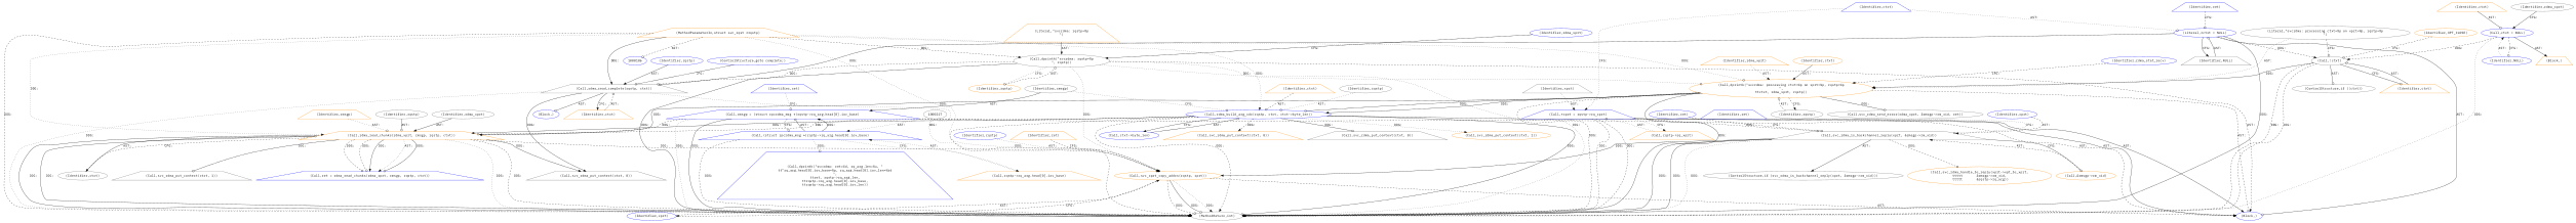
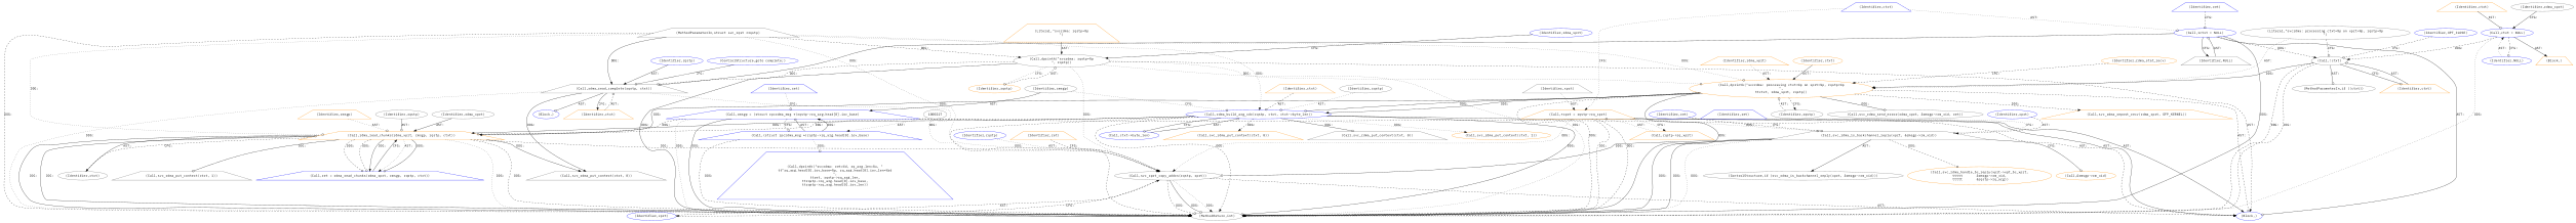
  digraph {
    fontname="IBM Plex Mono"
    node [color=gray40 fontname="IBM Plex Mono" shape=ellipse]
    edge [arrowhead=odot fontname="IBM Plex Mono" style=solid]
-   n1 [color=darkorange label="(Call,svc_xprt_copy_addrs(rqstp, xprt))"]
+   n1 [label="(Call,svc_xprt_copy_addrs(rqstp, xprt))"]
    n2 [color=blue label="(Identifier,xprt)"]
    n3 [color=blue label="(Block,)"]
    n4 [label="(MethodReturn,int)"]
    n5 [label="(Call,dprintk(\"svcrdma: rqstp=%p\n\", rqstp))"]
    n6 [color=darkorange label="(Call,dprintk(\"svcrdma: processing ctxt=%p on xprt=%p, rqstp=%p\n\",\n\t\tctxt, rdma_xprt, rqstp))"]
    n7 [label="(Call,rdma_read_complete(rqstp, ctxt))" shape=trapezium]
    n8 [color=darkorange label="(Identifier,rqstp)"]
    n9 [color=darkorange label="(Call,rdma_read_chunks(rdma_xprt, rmsgp, rqstp, ctxt))" shape=trapezium]
    n10 [color=blue label="(Call,rdma_build_arg_xdr(rqstp, ctxt, ctxt->byte_len))"]
+   n11 [color=darkorange label="(Call,svc_rdma_repost_recv(rdma_xprt, GFP_KERNEL))" shape=trapezium]
    n12 [label="(Identifier,rqstp)"]
    n13 [label="(Call,svc_rdma_send_error(rdma_xprt, &rmsgp->rm_xid, ret))"]
    n14 [label="(Call,svc_rdma_put_context(ctxt, 0))" shape=trapezium]
    n15 [color=blue label="(Block,)"]
    n16 [color=darkorange label="(Identifier,ctxt)" shape=trapezium]
-   n17 [color=darkorange label="(MethodParameterIn,struct svc_rqst *rqstp)" shape=trapezium]
-   1000106 [color=blue]
+   n17 [label="(MethodParameterIn,struct svc_rqst *rqstp)" shape=trapezium]
    n19 [label="(Identifier,ctxt)"]
    n20 [color=blue label="(Call,ret = rdma_read_chunks(rdma_xprt, rmsgp, rqstp, ctxt))" shape=trapezium]
    n21 [label="(Call,svc_rdma_put_context(ctxt, 1))" shape=trapezium]
    n22 [color=darkorange label="(Call,svc_rdma_put_context(ctxt, 0))" shape=trapezium]
    n23 [label="(Call,svc_rdma_put_context(ctxt, 0))" shape=trapezium]
    n24 [color=darkorange label="(Call,svc_rdma_put_context(ctxt, 1))"]
    n25 [color=blue label="(Call,ctxt->byte_len)"]
    n26 [label="(Call,!ctxt)"]
-   n27 [label="(ControlStructure,if (!ctxt))"]
+   n27 [label="(MethodParameterIn,if (!ctxt))"]
    n28 [color=darkorange label="(Identifier,ctxt)" shape=trapezium]
-   n29 [color=blue label="(Literal,*ctxt = NULL)"]
+   n29 [color=blue label="(Call,*ctxt = NULL)"]
    n30 [label="(Identifier,NULL)" shape=trapezium]
    n31 [color=blue label="(Call,ctxt = NULL)"]
    n32 [color=blue label="(Identifier,NULL)"]
    n33 [color=darkorange label="(Block,)" shape=trapezium]
    n34 [color=blue label="(Call,rmsgp = (struct rpcrdma_msg *)rqstp->rq_arg.head[0].iov_base)" shape=trapezium]
    n35 [color=blue label="(Call,(struct rpcrdma_msg *)rqstp->rq_arg.head[0].iov_base)" shape=trapezium]
-   n36 [color=darkorange label="(Call,rqstp->rq_arg.head[0].iov_base)" shape=trapezium]
    n37 [color=blue label="(Call,dprintk(\"svcrdma: ret=%d, rq_arg.len=%u, \"\n\t\t\"rq_arg.head[0].iov_base=%p, rq_arg.head[0].iov_len=%zd\n\",\n\t\tret, rqstp->rq_arg.len,\n\t\trqstp->rq_arg.head[0].iov_base,\n\t\trqstp->rq_arg.head[0].iov_len))" shape=trapezium]
    n38 [label="(Call,svc_rdma_is_backchannel_reply(xprt, &rmsgp->rm_xid))" shape=trapezium]
    n39 [color=darkorange label="(Call,&rmsgp->rm_xid)"]
    n40 [label="(ControlStructure,if (svc_rdma_is_backchannel_reply(xprt, &rmsgp->rm_xid)))"]
    n41 [color=darkorange label="(Call,svc_rdma_handle_bc_reply(xprt->xpt_bc_xprt,\n\t\t\t\t\t       &rmsgp->rm_xid,\n \t\t\t\t\t       &rqstp->rq_arg))"]
-   n42 [color=blue label="(Call,*xprt = rqstp->rq_xprt)" shape=trapezium]
+   n42 [color=darkorange label="(Call,*xprt = rqstp->rq_xprt)" shape=trapezium]
    n43 [color=darkorange label="(Call,rqstp->rq_xprt)" shape=trapezium]
    n44 [color=blue label="(Identifier,xprt)"]
    n45 [label="(Identifier,rdma_xprt)"]
    n46 [color=blue label="(Identifier,ret)"]
    n47 [color=darkorange label="(Literal,\"svcrdma: rqstp=%p\n\")" shape=trapezium]
    n48 [color=blue label="(Identifier,rqstp)"]
    n49 [color=blue label="(Identifier,ctxt)" shape=trapezium]
    n50 [color=darkorange label="(Identifier,rdma_xprt)" shape=trapezium]
    n51 [color=blue label="(Identifier,ret)" shape=trapezium]
    n52 [color=blue label="(Identifier,rdma_xprt)"]
    n53 [label="(Identifier,rmsgp)"]
    n54 [color=darkorange label="(Identifier,ctxt)"]
    n55 [color=darkorange label="(Identifier,rmsgp)" shape=trapezium]
    n56 [color=blue label="(Identifier,ret)" shape=trapezium]
    n57 [color=blue label="(Identifier,rqstp)"]
    n58 [color=darkorange label="(Identifier,ctxt)" shape=trapezium]
    n59 [color=blue label="(ControlStructure,goto complete;)"]
    n60 [label="(Literal,\"svcrdma: processing ctxt=%p on xprt=%p, rqstp=%p\n\")"]
    n61 [label="(Identifier,rdma_xprt)"]
    n62 [color=blue label="(Identifier,ret)" shape=trapezium]
    n63 [label="(Identifier,rqstp)"]
-   n64 [color=blue label="(Identifier,rdma_stat_recv)"]
+   n64 [color=darkorange label="(Identifier,rdma_stat_recv)"]
    n65 [label="(Identifier,xprt)" shape=trapezium]
    n66 [color=darkorange label="(Identifier,ret)" shape=trapezium]
    n67 [color=darkorange label="(Identifier,ctxt)" shape=trapezium]
-   n68 [color=darkorange label="(Identifier,XPT_CLOSE)"]
+   n68 [color=blue label="(Identifier,XPT_CLOSE)"]
    n69 [label="(Identifier,rqstp)"]
    1000217
    n1 -> n2 [arrowhead=normal label="CFG: " style=dashed]
    n1 -> n3 [arrowhead=normal label="AST: " style=dashed]
    n1 -> n4 [label="DDG: "]
    n1 -> n4 [arrowhead=normal label="DDG: " style=dotted]
    n1 -> n4 [label="DDG: " style=dashed]
    n2 -> n1 [arrowhead=normal label="AST: " style=dashed]
    n5 -> n1 [label="DDG: " style=dotted]
    n5 -> n3 [arrowhead=normal label="AST: " style=dashed]
    n5 -> n4 [arrowhead=normal label="DDG: "]
    n5 -> n4 [label="DDG: " style=dotted]
    n5 -> n6 [label="DDG: " style=dotted]
    n5 -> n7 [label="DDG: " style=dashed]
    n5 -> n8 [label="CFG: " style=dotted]
    n6 -> n3 [label="AST: " style=dashed]
    n6 -> n4 [arrowhead=normal label="DDG: " style=dashed]
    n6 -> n4 [label="DDG: "]
    n6 -> n9 [label="DDG: "]
    n6 -> n10 [label="DDG: "]
    n6 -> n10 [arrowhead=normal label="DDG: "]
+   n6 -> n11 [arrowhead=normal label="DDG: " style=dashed]
    n6 -> n12 [arrowhead=normal label="CFG: " style=dashed]
    n6 -> n13 [label="DDG: "]
    n7 -> n1 [arrowhead=normal label="DDG: " style=dotted]
    n7 -> n4 [label="DDG: " style=dotted]
    n7 -> n14 [arrowhead=normal label="DDG: "]
    n7 -> n15 [label="AST: "]
    n7 -> n16 [arrowhead=normal label="CFG: "]
    n8 -> n5 [label="AST: " style=dashed]
    n9 -> n1 [label="DDG: " style=dashed]
    n9 -> n4 [label="DDG: "]
    n9 -> n4 [label="DDG: " style=dotted]
    n9 -> n4 [label="DDG: " style=dashed]
    n9 -> n4 [label="DDG: "]
    n9 -> n14 [arrowhead=normal label="DDG: "]
    n9 -> n19 [arrowhead=normal label="CFG: " style=dashed]
    n9 -> n20 [arrowhead=normal label="AST: " style=dotted]
    n9 -> n20 [label="DDG: "]
    n9 -> n20 [label="DDG: " style=dashed]
    n9 -> n20 [label="DDG: " style=dashed]
    n9 -> n20 [arrowhead=normal label="DDG: "]
    n9 -> n21 [label="DDG: "]
    n10 -> n3 [arrowhead=normal label="AST: "]
    n10 -> n4 [label="DDG: "]
    n10 -> n4 [arrowhead=normal label="DDG: " style=dashed]
    n10 -> n4 [arrowhead=normal label="DDG: " style=dashed]
    n10 -> n9 [label="DDG: " style=dashed]
    n10 -> n9 [arrowhead=normal label="DDG: "]
    n10 -> n22 [arrowhead=normal label="DDG: " style=dashed]
    n10 -> n23 [label="DDG: "]
    n10 -> n24 [arrowhead=normal label="DDG: " style=dotted]
-   n10 -> n25 [arrowhead=normal label="CFG: "]
+   n10 -> n25 [label="CFG: "]
    n12 -> n6 [label="AST: " style=dashed]
    n16 -> n7 [label="AST: " style=dashed]
    n17 -> n1 [arrowhead=normal label="DDG: " style=dotted]
    n17 -> n4 [arrowhead=normal label="DDG: " style=dashed]
    n17 -> n5 [arrowhead=normal label="DDG: " style=dashed]
    n17 -> n6 [label="DDG: " style=dotted]
    n17 -> n7 [arrowhead=normal label="DDG: "]
-   n17 -> n9 [arrowhead=normal label="DDG: " style=dotted]
+   n17 -> n9 [label="DDG: " style=dotted]
    n17 -> n10 [arrowhead=normal label="DDG: " style=dotted]
-   n17 -> 1000106 [label="AST: " style=dashed]
    n19 -> n9 [label="AST: "]
+   n20 -> n9 [arrowhead=normal label="CFG: "]
    n25 -> n10 [label="AST: "]
    n26 -> n4 [label="DDG: " style=dashed]
    n26 -> n4 [arrowhead=normal label="DDG: " style=dashed]
    n26 -> n6 [arrowhead=normal label="DDG: "]
    n26 -> n27 [label="AST: "]
    n26 -> n28 [label="CFG: "]
    n28 -> n26 [label="AST: "]
    n29 -> n3 [label="AST: "]
    n29 -> n4 [arrowhead=normal label="DDG: "]
    n29 -> n7 [label="DDG: "]
    n29 -> n26 [arrowhead=normal label="DDG: " style=dashed]
    n29 -> n30 [arrowhead=normal label="CFG: "]
    n30 -> n29 [label="AST: "]
    n31 -> n4 [label="DDG: " style=dotted]
    n31 -> n26 [arrowhead=normal label="DDG: " style=dashed]
    n31 -> n32 [label="CFG: " style=dashed]
    n31 -> n33 [arrowhead=normal label="AST: "]
    n32 -> n31 [arrowhead=normal label="AST: " style=dotted]
    n34 -> n3 [arrowhead=normal label="AST: " style=dashed]
    n34 -> n4 [label="DDG: " style=dotted]
    n34 -> n4 [arrowhead=normal label="DDG: "]
    n34 -> n9 [arrowhead=normal label="DDG: " style=dashed]
    n34 -> n35 [label="CFG: " style=dashed]
    n35 -> n4 [label="DDG: " style=dashed]
    n35 -> n34 [label="AST: "]
    n35 -> n34 [arrowhead=normal label="DDG: "]
-   n35 -> n36 [arrowhead=normal label="CFG: " style=dotted]
    n35 -> n37 [label="DDG: " style=dotted]
-   n36 -> n35 [arrowhead=normal label="AST: " style=dotted]
-   n38 -> n1 [arrowhead=normal label="DDG: "]
+   n38 -> n1 [label="DDG: "]
    n38 -> n4 [arrowhead=normal label="DDG: "]
    n38 -> n4 [arrowhead=normal label="DDG: " style=dotted]
    n38 -> n4 [label="DDG: "]
    n38 -> n39 [label="CFG: "]
    n38 -> n40 [arrowhead=normal label="AST: "]
    n38 -> n41 [label="DDG: " style=dashed]
-   n39 -> n38 [arrowhead=normal label="AST: " style=dashed]
+   n42 -> n1 [arrowhead=normal label="DDG: " style=dotted]
    n42 -> n3 [arrowhead=normal label="AST: "]
    n42 -> n4 [label="DDG: " style=dashed]
    n42 -> n4 [arrowhead=normal label="DDG: " style=dashed]
-   n42 -> n38 [label="DDG: " style=dashed]
+   n42 -> n38 [label="DDG: " style=dotted]
    n42 -> n43 [arrowhead=normal label="CFG: " style=dotted]
    n43 -> n42 [label="AST: " style=dotted]
    n44 -> n38 [arrowhead=normal label="AST: " style=dashed]
    n45 -> n9 [arrowhead=normal label="AST: "]
    n46 -> n38 [label="CFG: " style=dashed]
    n47 -> n5 [arrowhead=normal label="AST: "]
    n48 -> n1 [label="AST: " style=dotted]
    n49 -> n29 [label="AST: " style=dotted]
    n49 -> n42 [arrowhead=normal label="CFG: " style=dotted]
    n50 -> n6 [arrowhead=normal label="AST: " style=dotted]
    n51 -> n34 [label="CFG: " style=dotted]
    n52 -> n5 [arrowhead=normal label="CFG: "]
    n53 -> n10 [label="CFG: " style=dotted]
    n53 -> n34 [arrowhead=normal label="AST: "]
    n54 -> n6 [arrowhead=normal label="AST: "]
    n55 -> n9 [label="AST: " style=dotted]
    n56 -> n29 [label="CFG: " style=dashed]
    n57 -> n7 [arrowhead=normal label="AST: "]
    n58 -> n10 [label="AST: " style=dashed]
    n59 -> n7 [label="CFG: "]
    n60 -> n6 [arrowhead=normal label="AST: " style=dotted]
    n60 -> n26 [label="CFG: " style=dashed]
    n61 -> n31 [arrowhead=normal label="CFG: "]
    n62 -> n38 [label="CFG: " style=dotted]
    n63 -> n10 [label="AST: " style=dotted]
    n64 -> n6 [arrowhead=normal label="CFG: " style=dashed]
    n65 -> n42 [arrowhead=normal label="AST: " style=dotted]
    n66 -> n1 [arrowhead=normal label="CFG: " style=dashed]
    n67 -> n31 [label="AST: "]
    n68 -> n26 [label="CFG: " style=dashed]
    n69 -> n9 [label="AST: "]
    1000217 -> n35 [arrowhead=normal label="AST: " style=dotted]
  }
